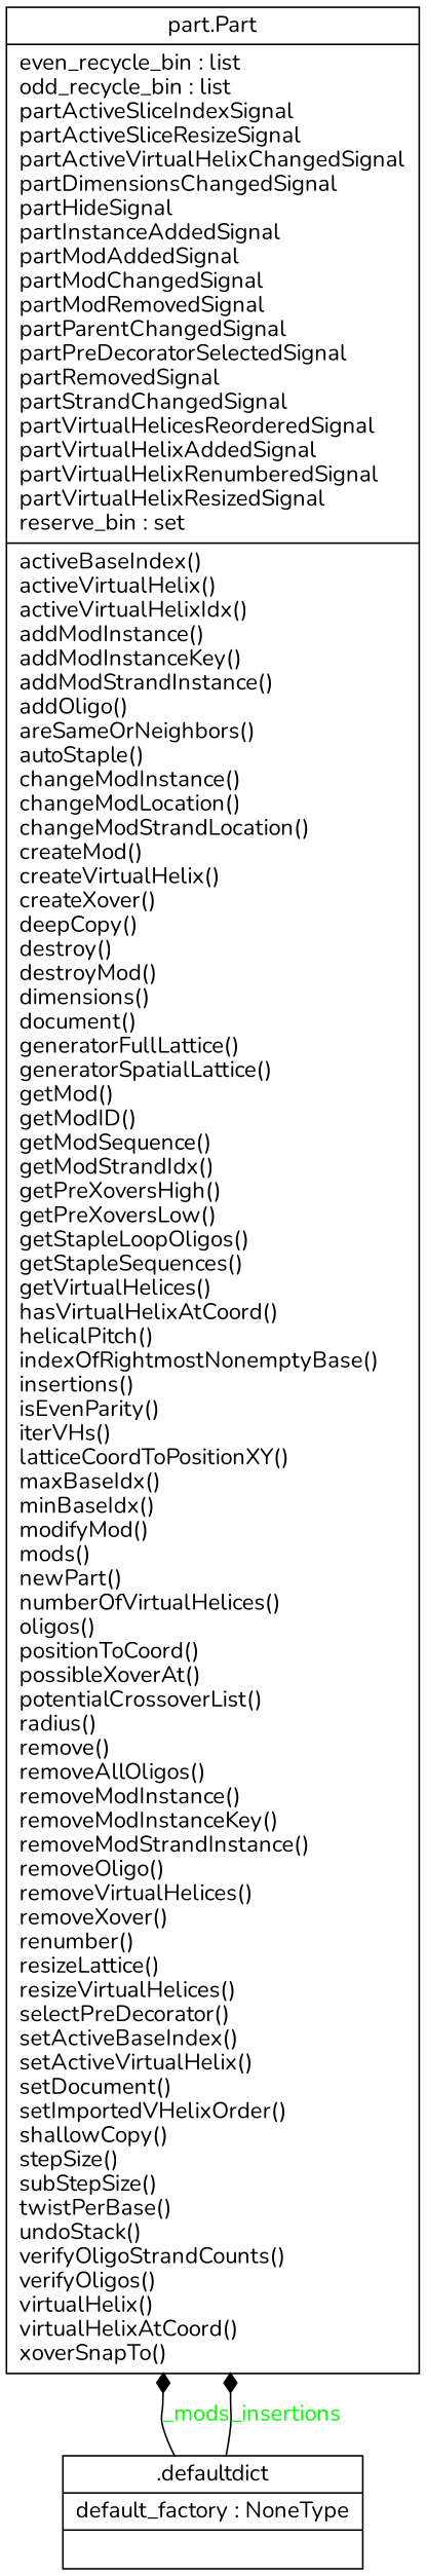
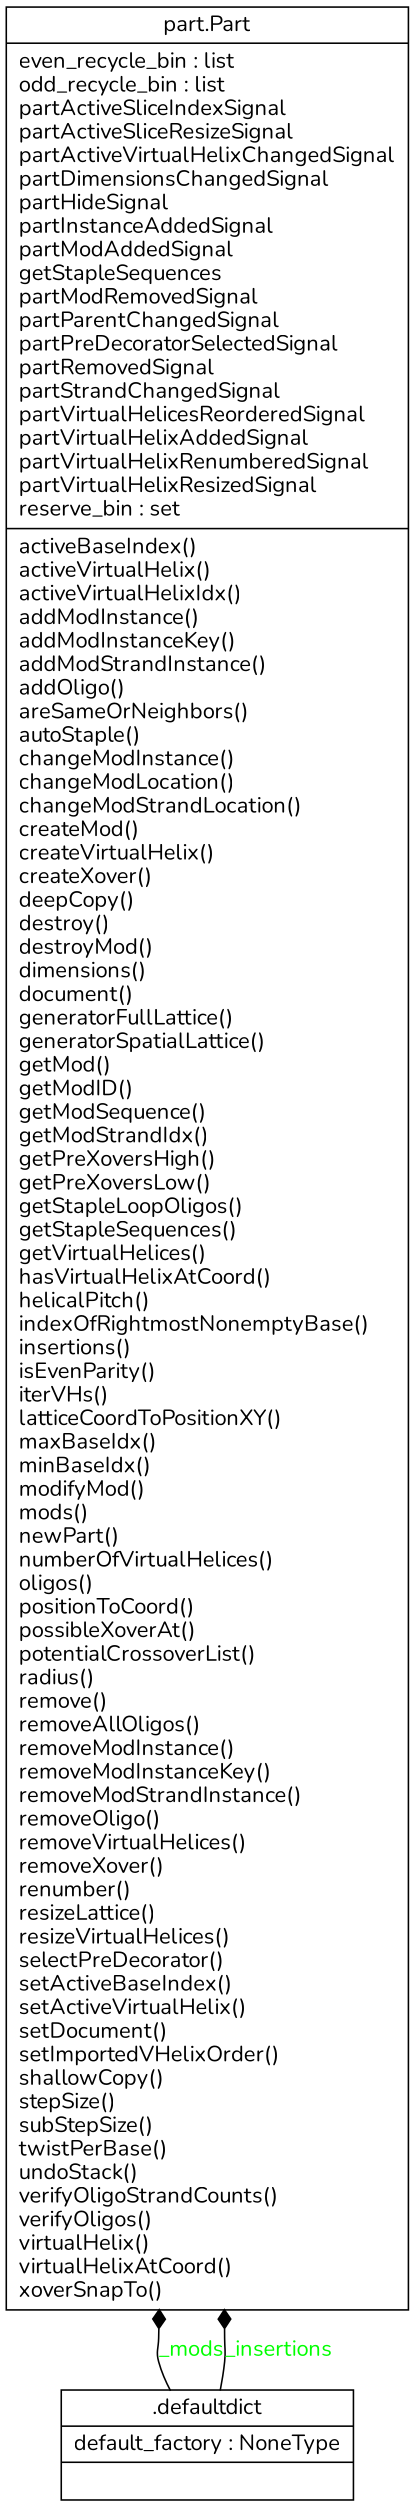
  digraph {
    rankdir=BT
    fontname=Nunito
    node [shape=record fontname=Nunito]
    edge [arrowhead=diamond arrowtail=none fontcolor=green style=solid fontname=Nunito]
    n1 [label="{.defaultdict|default_factory : NoneType\l|}"]
-   n2 [label="{part.Part|even_recycle_bin : list\lodd_recycle_bin : list\lpartActiveSliceIndexSignal\lpartActiveSliceResizeSignal\lpartActiveVirtualHelixChangedSignal\lpartDimensionsChangedSignal\lpartHideSignal\lpartInstanceAddedSignal\lpartModAddedSignal\lpartModChangedSignal\lpartModRemovedSignal\lpartParentChangedSignal\lpartPreDecoratorSelectedSignal\lpartRemovedSignal\lpartStrandChangedSignal\lpartVirtualHelicesReorderedSignal\lpartVirtualHelixAddedSignal\lpartVirtualHelixRenumberedSignal\lpartVirtualHelixResizedSignal\lreserve_bin : set\l|activeBaseIndex()\lactiveVirtualHelix()\lactiveVirtualHelixIdx()\laddModInstance()\laddModInstanceKey()\laddModStrandInstance()\laddOligo()\lareSameOrNeighbors()\lautoStaple()\lchangeModInstance()\lchangeModLocation()\lchangeModStrandLocation()\lcreateMod()\lcreateVirtualHelix()\lcreateXover()\ldeepCopy()\ldestroy()\ldestroyMod()\ldimensions()\ldocument()\lgeneratorFullLattice()\lgeneratorSpatialLattice()\lgetMod()\lgetModID()\lgetModSequence()\lgetModStrandIdx()\lgetPreXoversHigh()\lgetPreXoversLow()\lgetStapleLoopOligos()\lgetStapleSequences()\lgetVirtualHelices()\lhasVirtualHelixAtCoord()\lhelicalPitch()\lindexOfRightmostNonemptyBase()\linsertions()\lisEvenParity()\literVHs()\llatticeCoordToPositionXY()\lmaxBaseIdx()\lminBaseIdx()\lmodifyMod()\lmods()\lnewPart()\lnumberOfVirtualHelices()\loligos()\lpositionToCoord()\lpossibleXoverAt()\lpotentialCrossoverList()\lradius()\lremove()\lremoveAllOligos()\lremoveModInstance()\lremoveModInstanceKey()\lremoveModStrandInstance()\lremoveOligo()\lremoveVirtualHelices()\lremoveXover()\lrenumber()\lresizeLattice()\lresizeVirtualHelices()\lselectPreDecorator()\lsetActiveBaseIndex()\lsetActiveVirtualHelix()\lsetDocument()\lsetImportedVHelixOrder()\lshallowCopy()\lstepSize()\lsubStepSize()\ltwistPerBase()\lundoStack()\lverifyOligoStrandCounts()\lverifyOligos()\lvirtualHelix()\lvirtualHelixAtCoord()\lxoverSnapTo()\l}"]
+   n2 [label="{part.Part|even_recycle_bin : list\lodd_recycle_bin : list\lpartActiveSliceIndexSignal\lpartActiveSliceResizeSignal\lpartActiveVirtualHelixChangedSignal\lpartDimensionsChangedSignal\lpartHideSignal\lpartInstanceAddedSignal\lpartModAddedSignal\lgetStapleSequences\lpartModRemovedSignal\lpartParentChangedSignal\lpartPreDecoratorSelectedSignal\lpartRemovedSignal\lpartStrandChangedSignal\lpartVirtualHelicesReorderedSignal\lpartVirtualHelixAddedSignal\lpartVirtualHelixRenumberedSignal\lpartVirtualHelixResizedSignal\lreserve_bin : set\l|activeBaseIndex()\lactiveVirtualHelix()\lactiveVirtualHelixIdx()\laddModInstance()\laddModInstanceKey()\laddModStrandInstance()\laddOligo()\lareSameOrNeighbors()\lautoStaple()\lchangeModInstance()\lchangeModLocation()\lchangeModStrandLocation()\lcreateMod()\lcreateVirtualHelix()\lcreateXover()\ldeepCopy()\ldestroy()\ldestroyMod()\ldimensions()\ldocument()\lgeneratorFullLattice()\lgeneratorSpatialLattice()\lgetMod()\lgetModID()\lgetModSequence()\lgetModStrandIdx()\lgetPreXoversHigh()\lgetPreXoversLow()\lgetStapleLoopOligos()\lgetStapleSequences()\lgetVirtualHelices()\lhasVirtualHelixAtCoord()\lhelicalPitch()\lindexOfRightmostNonemptyBase()\linsertions()\lisEvenParity()\literVHs()\llatticeCoordToPositionXY()\lmaxBaseIdx()\lminBaseIdx()\lmodifyMod()\lmods()\lnewPart()\lnumberOfVirtualHelices()\loligos()\lpositionToCoord()\lpossibleXoverAt()\lpotentialCrossoverList()\lradius()\lremove()\lremoveAllOligos()\lremoveModInstance()\lremoveModInstanceKey()\lremoveModStrandInstance()\lremoveOligo()\lremoveVirtualHelices()\lremoveXover()\lrenumber()\lresizeLattice()\lresizeVirtualHelices()\lselectPreDecorator()\lsetActiveBaseIndex()\lsetActiveVirtualHelix()\lsetDocument()\lsetImportedVHelixOrder()\lshallowCopy()\lstepSize()\lsubStepSize()\ltwistPerBase()\lundoStack()\lverifyOligoStrandCounts()\lverifyOligos()\lvirtualHelix()\lvirtualHelixAtCoord()\lxoverSnapTo()\l}"]
    n1 -> n2 [label=_mods]
    n1 -> n2 [label=_insertions]
  }
